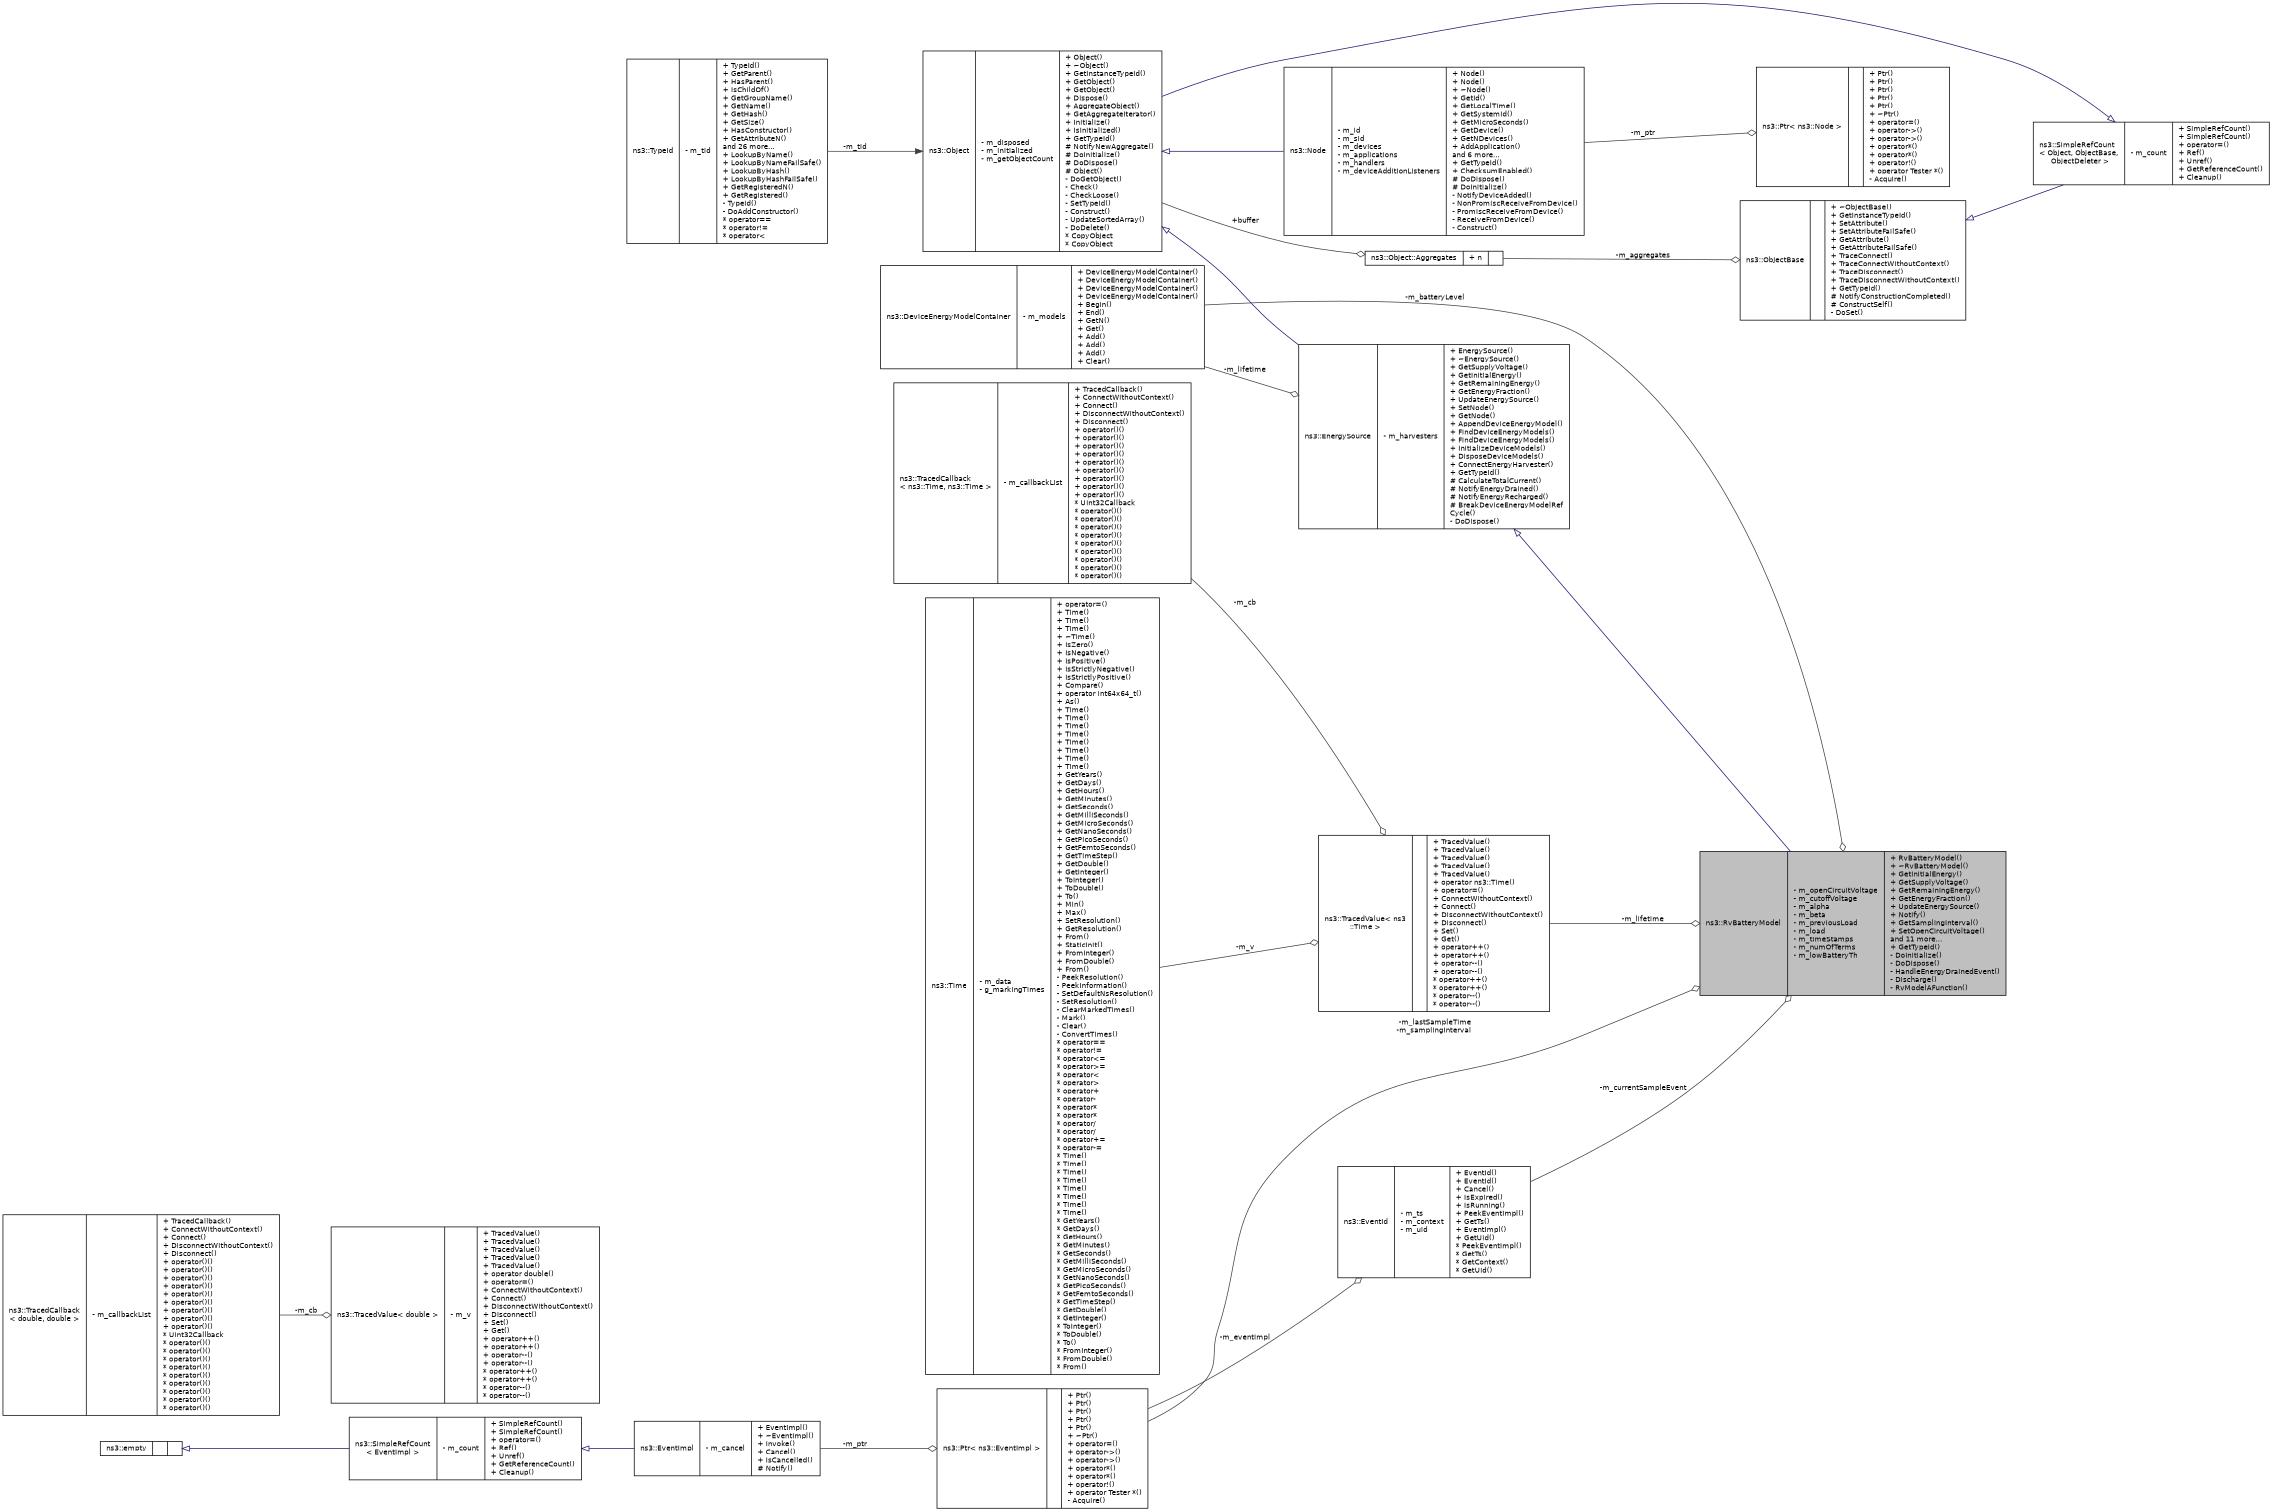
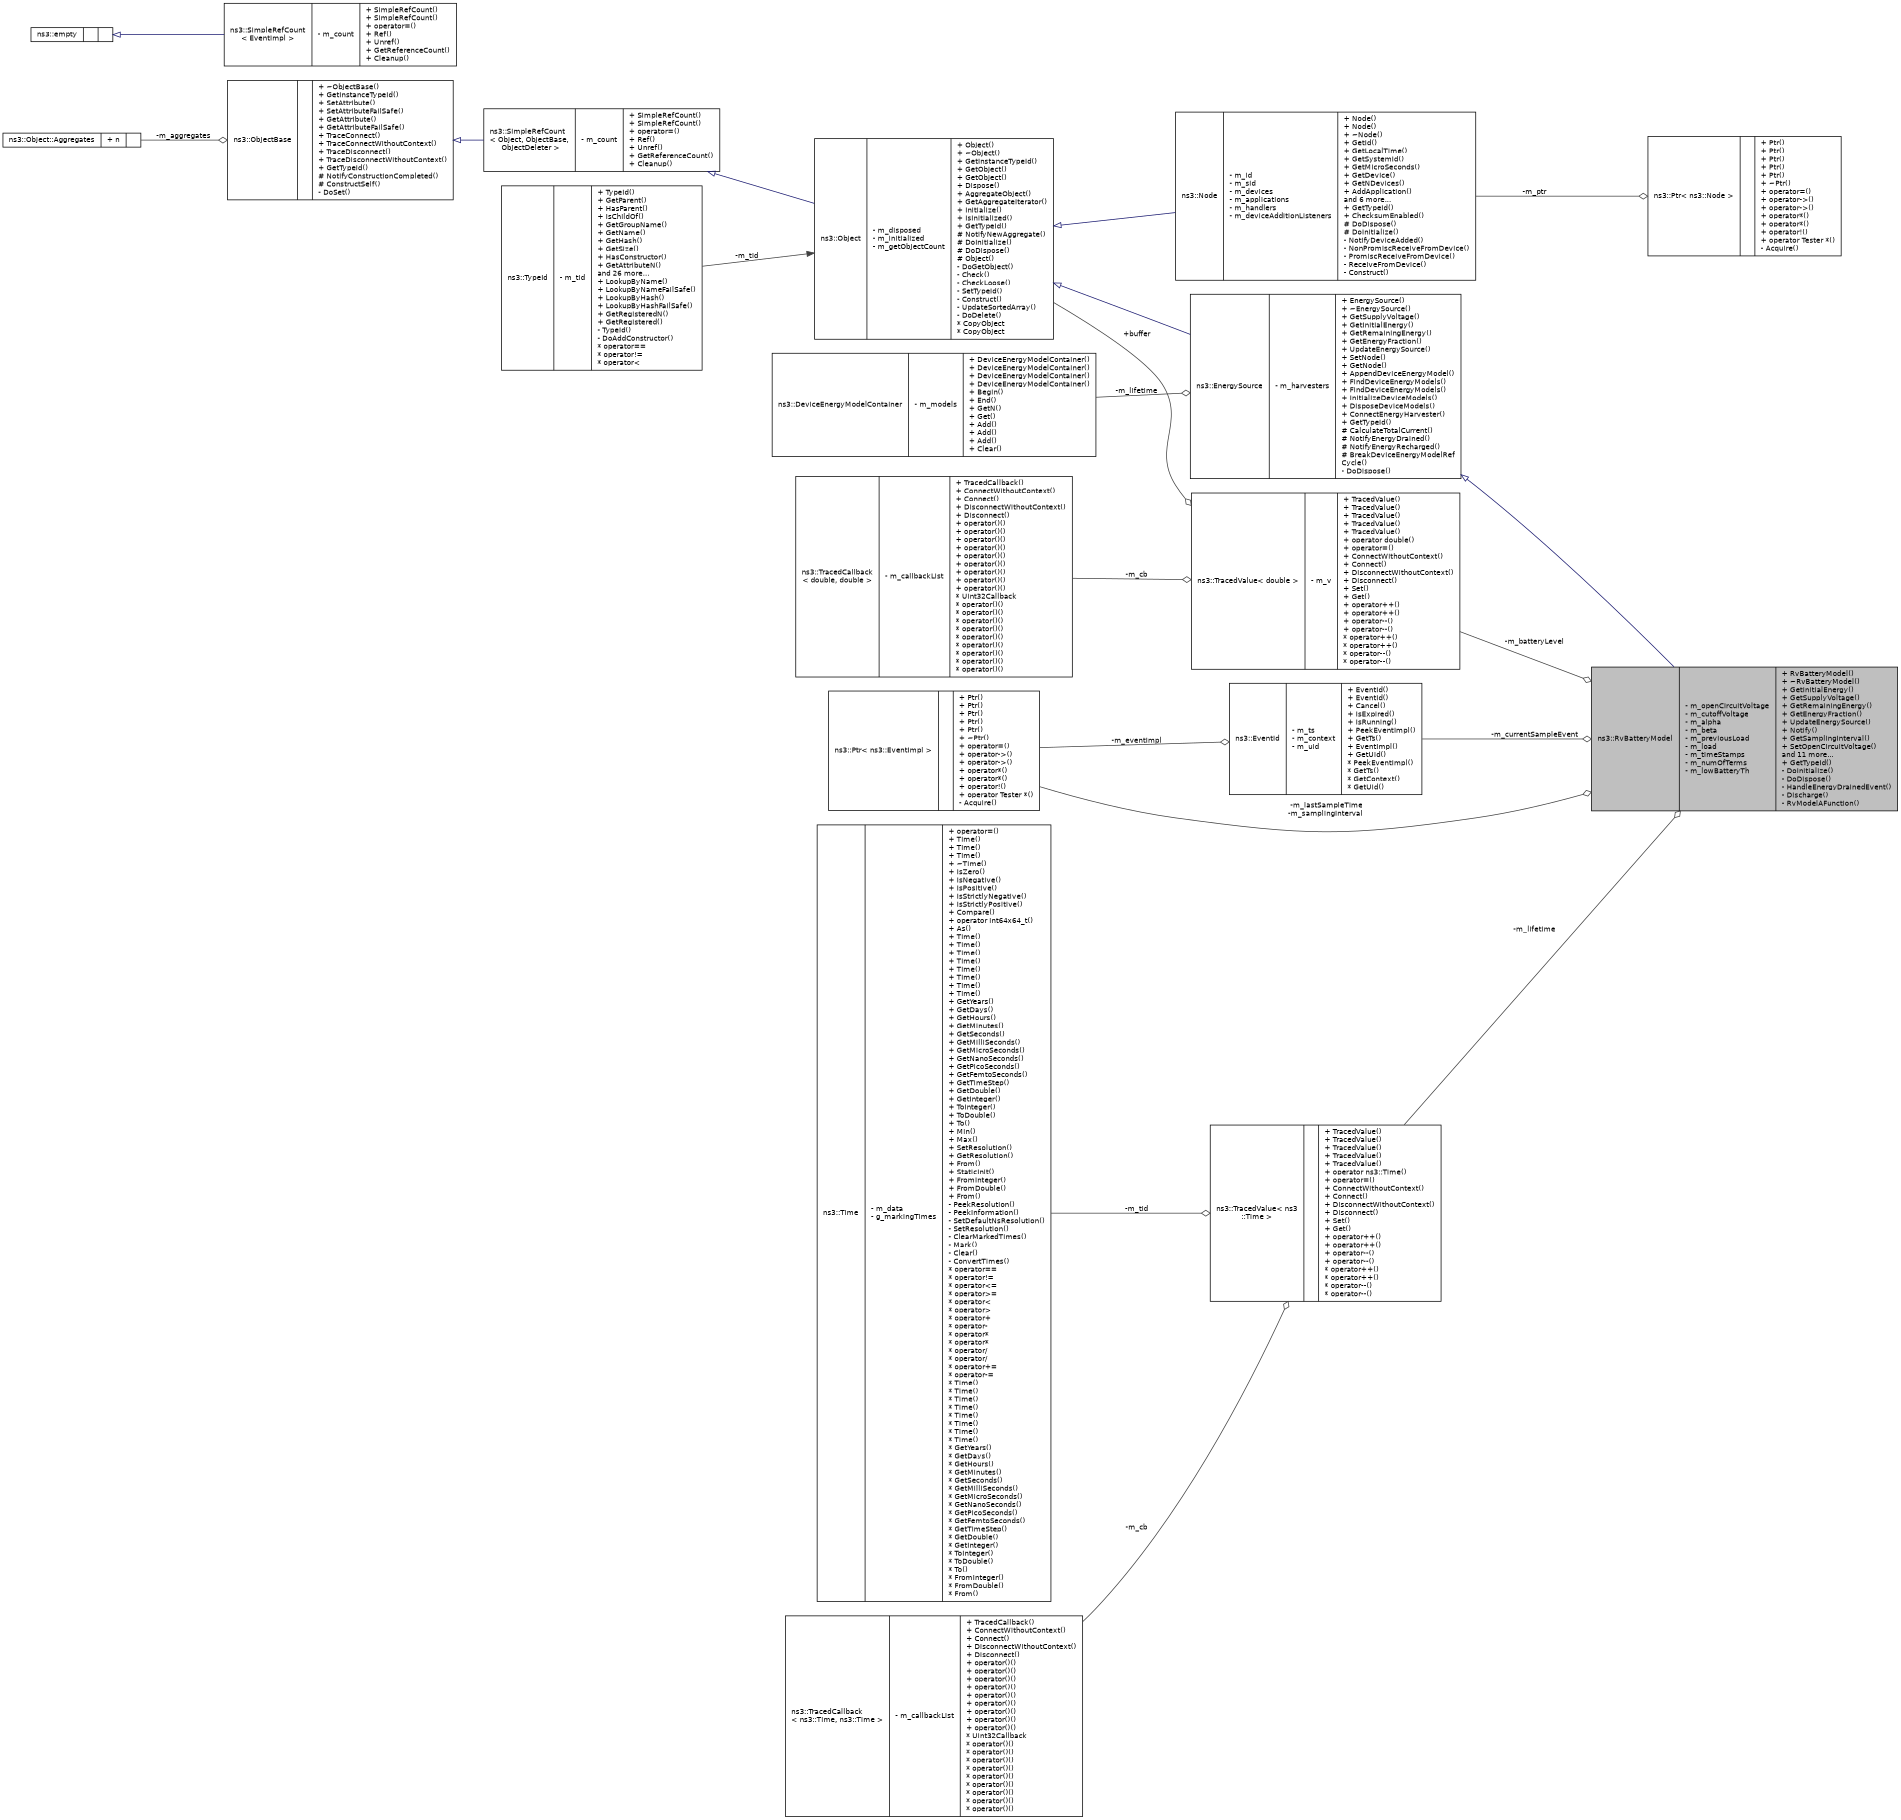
  digraph {
    rankdir=LR
    node [color=black fillcolor=white fontname=Helvetica fontsize=10 shape=record style=filled]
    edge [color=grey25 fontname=Helvetica fontsize=10 labelfontname=Helvetica labelfontsize=10 style=solid arrowhead=odiamond]
    n1 [fillcolor=grey75 fontcolor=black height=0.2 label="{ns3::RvBatteryModel\n|- m_openCircuitVoltage\l- m_cutoffVoltage\l- m_alpha\l- m_beta\l- m_previousLoad\l- m_load\l- m_timeStamps\l- m_numOfTerms\l- m_lowBatteryTh\l|+ RvBatteryModel()\l+ ~RvBatteryModel()\l+ GetInitialEnergy()\l+ GetSupplyVoltage()\l+ GetRemainingEnergy()\l+ GetEnergyFraction()\l+ UpdateEnergySource()\l+ Notify()\l+ GetSamplingInterval()\l+ SetOpenCircuitVoltage()\land 11 more...\l+ GetTypeId()\l- DoInitialize()\l- DoDispose()\l- HandleEnergyDrainedEvent()\l- Discharge()\l- RvModelAFunction()\l}" width=0.4]
    n2 [height=0.2 label="{ns3::EnergySource\n|- m_harvesters\l|+ EnergySource()\l+ ~EnergySource()\l+ GetSupplyVoltage()\l+ GetInitialEnergy()\l+ GetRemainingEnergy()\l+ GetEnergyFraction()\l+ UpdateEnergySource()\l+ SetNode()\l+ GetNode()\l+ AppendDeviceEnergyModel()\l+ FindDeviceEnergyModels()\l+ FindDeviceEnergyModels()\l+ InitializeDeviceModels()\l+ DisposeDeviceModels()\l+ ConnectEnergyHarvester()\l+ GetTypeId()\l# CalculateTotalCurrent()\l# NotifyEnergyDrained()\l# NotifyEnergyRecharged()\l# BreakDeviceEnergyModelRef\lCycle()\l- DoDispose()\l}" width=0.4]
    n3 [height=0.2 label="{ns3::Object\n|- m_disposed\l- m_initialized\l- m_getObjectCount\l|+ Object()\l+ ~Object()\l+ GetInstanceTypeId()\l+ GetObject()\l+ GetObject()\l+ Dispose()\l+ AggregateObject()\l+ GetAggregateIterator()\l+ Initialize()\l+ IsInitialized()\l+ GetTypeId()\l# NotifyNewAggregate()\l# DoInitialize()\l# DoDispose()\l# Object()\l- DoGetObject()\l- Check()\l- CheckLoose()\l- SetTypeId()\l- Construct()\l- UpdateSortedArray()\l- DoDelete()\l* CopyObject\l* CopyObject\l}" width=0.4]
    n4 [height=0.2 label="{ns3::Object::Aggregates\n|+ n\l|}" width=0.4]
    n5 [height=0.2 label="{ns3::Node\n|- m_id\l- m_sid\l- m_devices\l- m_applications\l- m_handlers\l- m_deviceAdditionListeners\l|+ Node()\l+ Node()\l+ ~Node()\l+ GetId()\l+ GetLocalTime()\l+ GetSystemId()\l+ GetMicroSeconds()\l+ GetDevice()\l+ GetNDevices()\l+ AddApplication()\land 6 more...\l+ GetTypeId()\l+ ChecksumEnabled()\l# DoDispose()\l# DoInitialize()\l- NotifyDeviceAdded()\l- NonPromiscReceiveFromDevice()\l- PromiscReceiveFromDevice()\l- ReceiveFromDevice()\l- Construct()\l}" width=0.4]
    n6 [height=0.2 label="{ns3::ObjectBase\n||+ ~ObjectBase()\l+ GetInstanceTypeId()\l+ SetAttribute()\l+ SetAttributeFailSafe()\l+ GetAttribute()\l+ GetAttributeFailSafe()\l+ TraceConnect()\l+ TraceConnectWithoutContext()\l+ TraceDisconnect()\l+ TraceDisconnectWithoutContext()\l+ GetTypeId()\l# NotifyConstructionCompleted()\l# ConstructSelf()\l- DoSet()\l}" width=0.4]
    n7 [height=0.2 label="{ns3::Ptr\< ns3::Node \>\n||+ Ptr()\l+ Ptr()\l+ Ptr()\l+ Ptr()\l+ Ptr()\l+ ~Ptr()\l+ operator=()\l+ operator-\>()\l+ operator-\>()\l+ operator*()\l+ operator*()\l+ operator!()\l+ operator Tester *()\l- Acquire()\l}" width=0.4]
    n8 [height=0.2 label="{ns3::SimpleRefCount\l\< Object, ObjectBase,\l ObjectDeleter \>\n|- m_count\l|+ SimpleRefCount()\l+ SimpleRefCount()\l+ operator=()\l+ Ref()\l+ Unref()\l+ GetReferenceCount()\l+ Cleanup()\l}" width=0.4]
    n9 [height=0.2 label="{ns3::TypeId\n|- m_tid\l|+ TypeId()\l+ GetParent()\l+ HasParent()\l+ IsChildOf()\l+ GetGroupName()\l+ GetName()\l+ GetHash()\l+ GetSize()\l+ HasConstructor()\l+ GetAttributeN()\land 26 more...\l+ LookupByName()\l+ LookupByNameFailSafe()\l+ LookupByHash()\l+ LookupByHashFailSafe()\l+ GetRegisteredN()\l+ GetRegistered()\l- TypeId()\l- DoAddConstructor()\l* operator==\l* operator!=\l* operator\<\l}" width=0.4]
    n10 [height=0.2 label="{ns3::DeviceEnergyModelContainer\n|- m_models\l|+ DeviceEnergyModelContainer()\l+ DeviceEnergyModelContainer()\l+ DeviceEnergyModelContainer()\l+ DeviceEnergyModelContainer()\l+ Begin()\l+ End()\l+ GetN()\l+ Get()\l+ Add()\l+ Add()\l+ Add()\l+ Clear()\l}" width=0.4]
    n11 [height=0.2 label="{ns3::TracedValue\< double \>\n|- m_v\l|+ TracedValue()\l+ TracedValue()\l+ TracedValue()\l+ TracedValue()\l+ TracedValue()\l+ operator double()\l+ operator=()\l+ ConnectWithoutContext()\l+ Connect()\l+ DisconnectWithoutContext()\l+ Disconnect()\l+ Set()\l+ Get()\l+ operator++()\l+ operator++()\l+ operator--()\l+ operator--()\l* operator++()\l* operator++()\l* operator--()\l* operator--()\l}" width=0.4]
    n12 [height=0.2 label="{ns3::TracedCallback\l\< double, double \>\n|- m_callbackList\l|+ TracedCallback()\l+ ConnectWithoutContext()\l+ Connect()\l+ DisconnectWithoutContext()\l+ Disconnect()\l+ operator()()\l+ operator()()\l+ operator()()\l+ operator()()\l+ operator()()\l+ operator()()\l+ operator()()\l+ operator()()\l+ operator()()\l* Uint32Callback\l* operator()()\l* operator()()\l* operator()()\l* operator()()\l* operator()()\l* operator()()\l* operator()()\l* operator()()\l* operator()()\l}" width=0.4]
    n13 [height=0.2 label="{ns3::EventId\n|- m_ts\l- m_context\l- m_uid\l|+ EventId()\l+ EventId()\l+ Cancel()\l+ IsExpired()\l+ IsRunning()\l+ PeekEventImpl()\l+ GetTs()\l+ EventImpl()\l+ GetUid()\l* PeekEventImpl()\l* GetTs()\l* GetContext()\l* GetUid()\l}" width=0.4]
    n14 [height=0.2 label="{ns3::Ptr\< ns3::EventImpl \>\n||+ Ptr()\l+ Ptr()\l+ Ptr()\l+ Ptr()\l+ Ptr()\l+ ~Ptr()\l+ operator=()\l+ operator-\>()\l+ operator-\>()\l+ operator*()\l+ operator*()\l+ operator!()\l+ operator Tester *()\l- Acquire()\l}" width=0.4]
-   n15 [height=0.2 label="{ns3::EventImpl\n|- m_cancel\l|+ EventImpl()\l+ ~EventImpl()\l+ Invoke()\l+ Cancel()\l+ IsCancelled()\l# Notify()\l}" width=0.4]
    n16 [height=0.2 label="{ns3::SimpleRefCount\l\< EventImpl \>\n|- m_count\l|+ SimpleRefCount()\l+ SimpleRefCount()\l+ operator=()\l+ Ref()\l+ Unref()\l+ GetReferenceCount()\l+ Cleanup()\l}" width=0.4]
    n17 [height=0.2 label="{ns3::empty\n||}" width=0.4]
    n18 [height=0.2 label="{ns3::TracedValue\< ns3\l::Time \>\n||+ TracedValue()\l+ TracedValue()\l+ TracedValue()\l+ TracedValue()\l+ TracedValue()\l+ operator ns3::Time()\l+ operator=()\l+ ConnectWithoutContext()\l+ Connect()\l+ DisconnectWithoutContext()\l+ Disconnect()\l+ Set()\l+ Get()\l+ operator++()\l+ operator++()\l+ operator--()\l+ operator--()\l* operator++()\l* operator++()\l* operator--()\l* operator--()\l}" width=0.4]
    n19 [height=0.2 label="{ns3::TracedCallback\l\< ns3::Time, ns3::Time \>\n|- m_callbackList\l|+ TracedCallback()\l+ ConnectWithoutContext()\l+ Connect()\l+ DisconnectWithoutContext()\l+ Disconnect()\l+ operator()()\l+ operator()()\l+ operator()()\l+ operator()()\l+ operator()()\l+ operator()()\l+ operator()()\l+ operator()()\l+ operator()()\l* Uint32Callback\l* operator()()\l* operator()()\l* operator()()\l* operator()()\l* operator()()\l* operator()()\l* operator()()\l* operator()()\l* operator()()\l}" width=0.4]
    n20 [height=0.2 label="{ns3::Time\n|- m_data\l- g_markingTimes\l|+ operator=()\l+ Time()\l+ Time()\l+ Time()\l+ ~Time()\l+ IsZero()\l+ IsNegative()\l+ IsPositive()\l+ IsStrictlyNegative()\l+ IsStrictlyPositive()\l+ Compare()\l+ operator int64x64_t()\l+ As()\l+ Time()\l+ Time()\l+ Time()\l+ Time()\l+ Time()\l+ Time()\l+ Time()\l+ Time()\l+ GetYears()\l+ GetDays()\l+ GetHours()\l+ GetMinutes()\l+ GetSeconds()\l+ GetMilliSeconds()\l+ GetMicroSeconds()\l+ GetNanoSeconds()\l+ GetPicoSeconds()\l+ GetFemtoSeconds()\l+ GetTimeStep()\l+ GetDouble()\l+ GetInteger()\l+ ToInteger()\l+ ToDouble()\l+ To()\l+ Min()\l+ Max()\l+ SetResolution()\l+ GetResolution()\l+ From()\l+ StaticInit()\l+ FromInteger()\l+ FromDouble()\l+ From()\l- PeekResolution()\l- PeekInformation()\l- SetDefaultNsResolution()\l- SetResolution()\l- ClearMarkedTimes()\l- Mark()\l- Clear()\l- ConvertTimes()\l* operator==\l* operator!=\l* operator\<=\l* operator\>=\l* operator\<\l* operator\>\l* operator+\l* operator-\l* operator*\l* operator*\l* operator/\l* operator/\l* operator+=\l* operator-=\l* Time()\l* Time()\l* Time()\l* Time()\l* Time()\l* Time()\l* Time()\l* Time()\l* GetYears()\l* GetDays()\l* GetHours()\l* GetMinutes()\l* GetSeconds()\l* GetMilliSeconds()\l* GetMicroSeconds()\l* GetNanoSeconds()\l* GetPicoSeconds()\l* GetFemtoSeconds()\l* GetTimeStep()\l* GetDouble()\l* GetInteger()\l* ToInteger()\l* ToDouble()\l* To()\l* FromInteger()\l* FromDouble()\l* From()\l}" width=0.4]
    n2 -> n1 [arrowtail=onormal color=midnightblue dir=back arrowhead=""]
    n3 -> n2 [arrowtail=onormal color=midnightblue dir=back arrowhead=""]
-   n3 -> n4 [label=" +buffer"]
+   n3 -> n11 [label=" +buffer"]
    n3 -> n5 [arrowtail=onormal color=midnightblue dir=back arrowhead=""]
    n4 -> n6 [label=" -m_aggregates"]
    n5 -> n7 [label=" -m_ptr"]
    n6 -> n8 [arrowtail=onormal color=midnightblue dir=back arrowhead=""]
    n8 -> n3 [arrowtail=onormal color=midnightblue dir=back arrowhead=""]
    n9 -> n3 [arrowhead=normal label=" -m_tid"]
    n10 -> n2 [label=" -m_lifetime"]
-   n10 -> n1 [label=" -m_batteryLevel"]
+   n11 -> n1 [label=" -m_batteryLevel"]
    n12 -> n11 [label=" -m_cb"]
    n13 -> n1 [label=" -m_currentSampleEvent"]
    n14 -> n1 [label=" -m_lastSampleTime\n-m_samplingInterval"]
    n14 -> n13 [label=" -m_eventImpl"]
-   n15 -> n14 [label=" -m_ptr"]
-   n16 -> n15 [arrowtail=onormal color=midnightblue dir=back arrowhead=""]
    n17 -> n16 [arrowtail=onormal color=midnightblue dir=back arrowhead=""]
    n18 -> n1 [label=" -m_lifetime"]
    n19 -> n18 [label=" -m_cb"]
-   n20 -> n18 [label=" -m_v"]
+   n20 -> n18 [label=" -m_tid"]
  }
